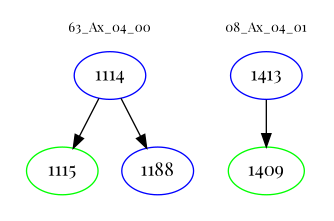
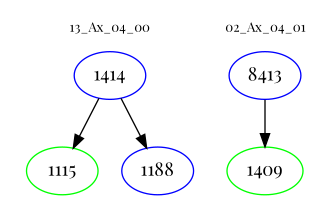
  digraph {
    fontname="Playfair Display"
    node [color=blue fontname="Playfair Display"]
    edge [color=black fontname="Playfair Display"]
-   n1 [label=1114]
+   n1 [label=1414]
    n2 [color=green label=1115]
    n3 [label=1188]
-   n4 [label=1413]
+   n4 [label=8413]
    n5 [color=green label=1409]
    subgraph cluster_1 {
      color=white
      fontsize=10
-     label="63_Ax_04_00"
+     label="13_Ax_04_00"
      n1
      n2
      n3
    }
    subgraph cluster_2 {
      color=white
      fontsize=10
-     label="08_Ax_04_01"
+     label="02_Ax_04_01"
      n4
      n5
    }
    n1 -> n2
    n1 -> n3
    n4 -> n5
  }
